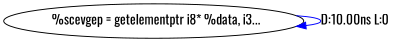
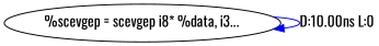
  digraph {
    fontname=Oswald
-   n1 [label="  %scevgep = getelementptr i8* %data, i3..." fontname=Oswald]
+   n1 [label="%scevgep = scevgep i8* %data, i3..." fontname=Oswald]
    n1 -> n1 [color=blue label="D:10.00ns L:0" fontname=Oswald]
  }
